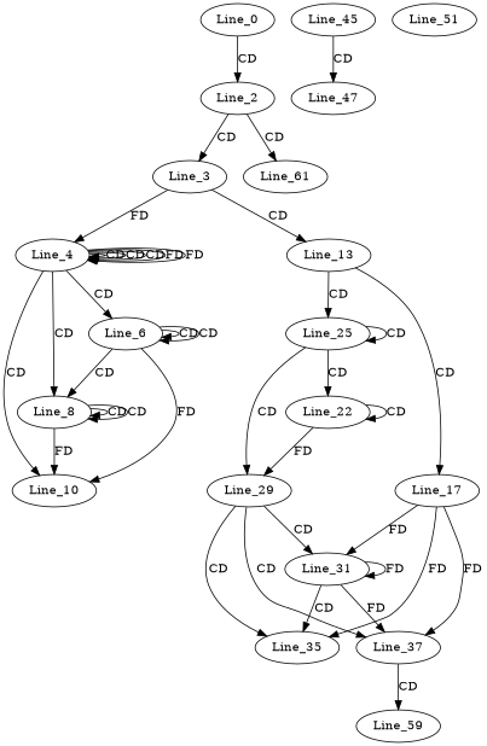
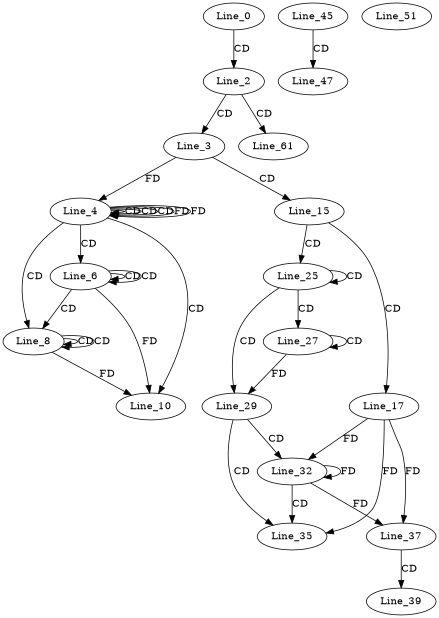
  digraph {
    Line_0
    Line_2
    Line_3
    Line_61
    Line_4
-   Line_15 [label=Line_13]
+   Line_15
    Line_6
    Line_8
    Line_10
    Line_17
    Line_25
-   Line_31
+   Line_31 [label=Line_32]
    Line_35
    Line_37
-   Line_27 [label=Line_22]
+   Line_27
    Line_29
-   Line_39 [label=Line_59]
+   Line_39
    Line_45
    Line_47
    Line_51
    Line_0 -> Line_2 [label=CD]
    Line_2 -> Line_3 [label=CD]
    Line_2 -> Line_61 [label=CD]
    Line_3 -> Line_4 [label=FD]
    Line_3 -> Line_15 [label=CD]
    Line_4 -> Line_4 [label=CD]
    Line_4 -> Line_4 [label=CD]
    Line_4 -> Line_4 [label=CD]
    Line_4 -> Line_4 [label=FD]
    Line_4 -> Line_4 [label=FD]
    Line_4 -> Line_6 [label=CD]
    Line_4 -> Line_8 [label=CD]
    Line_4 -> Line_10 [label=CD]
    Line_15 -> Line_17 [label=CD]
    Line_15 -> Line_25 [label=CD]
    Line_6 -> Line_6 [label=CD]
    Line_6 -> Line_6 [label=CD]
    Line_6 -> Line_8 [label=CD]
    Line_6 -> Line_10 [label=FD]
    Line_8 -> Line_8 [label=CD]
    Line_8 -> Line_8 [label=CD]
    Line_8 -> Line_10 [label=FD]
    Line_17 -> Line_31 [label=FD]
    Line_17 -> Line_35 [label=FD]
    Line_17 -> Line_37 [label=FD]
    Line_25 -> Line_25 [label=CD]
    Line_25 -> Line_27 [label=CD]
    Line_25 -> Line_29 [label=CD]
    Line_31 -> Line_31 [label=FD]
    Line_31 -> Line_35 [label=CD]
    Line_31 -> Line_37 [label=FD]
    Line_37 -> Line_39 [label=CD]
    Line_27 -> Line_27 [label=CD]
    Line_27 -> Line_29 [label=FD]
    Line_29 -> Line_31 [label=CD]
    Line_29 -> Line_35 [label=CD]
-   Line_29 -> Line_37 [label=CD]
    Line_45 -> Line_47 [label=CD]
  }
